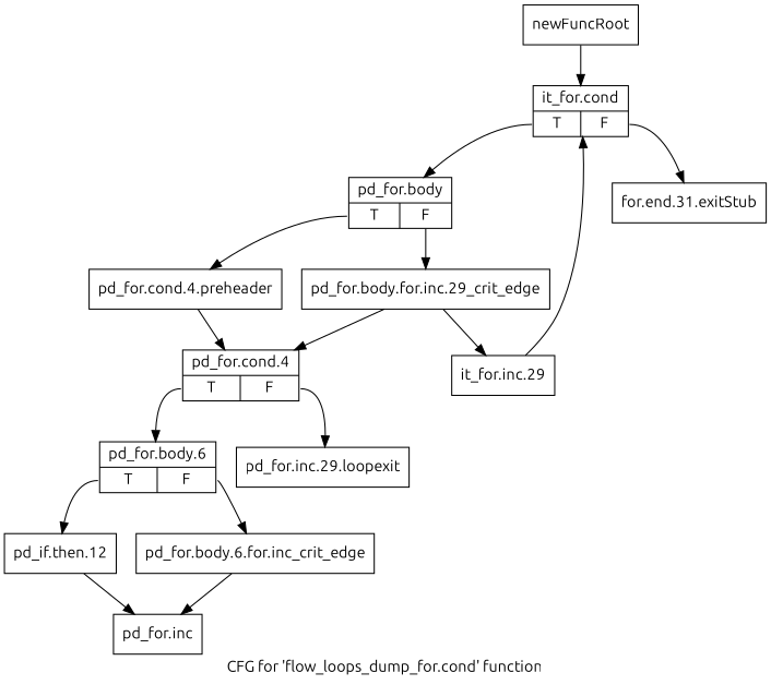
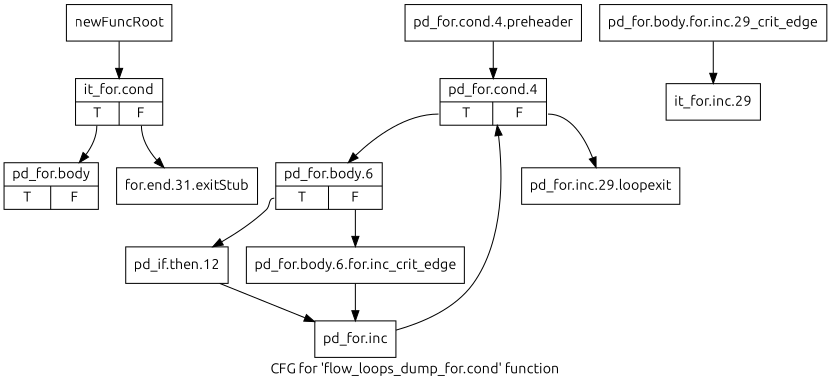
  digraph {
    fontname=Ubuntu
    label="CFG for 'flow_loops_dump_for.cond' function"
    node [fontname=Ubuntu shape=record]
    edge [fontname=Ubuntu]
    n1 [label="{newFuncRoot}"]
    n2 [label="{it_for.cond|{<s0>T|<s1>F}}"]
    n3 [label="{for.end.31.exitStub}"]
    n4 [label="{pd_for.body|{<s0>T|<s1>F}}"]
    n5 [label="{pd_for.cond.4.preheader}"]
    n6 [label="{pd_for.body.for.inc.29_crit_edge}"]
    n7 [label="{pd_for.cond.4|{<s0>T|<s1>F}}"]
    n8 [label="{it_for.inc.29}"]
    n9 [label="{pd_for.body.6|{<s0>T|<s1>F}}"]
    n10 [label="{pd_for.inc.29.loopexit}"]
    n11 [label="{pd_if.then.12}"]
    n12 [label="{pd_for.body.6.for.inc_crit_edge}"]
    n13 [label="{pd_for.inc}"]
    n1 -> n2
    n2 -> n3 [tailport=s1]
    n2 -> n4 [tailport=s0]
-   n4 -> n5 [tailport=s0]
-   n4 -> n6 [tailport=s1]
    n5 -> n7
    n6 -> n8
    n7 -> n9 [tailport=s0]
    n7 -> n10 [tailport=s1]
-   n8 -> n2
    n9 -> n11 [tailport=s0]
    n9 -> n12 [tailport=s1]
    n11 -> n13
    n12 -> n13
-   n6 -> n7
+   n13 -> n7
  }
